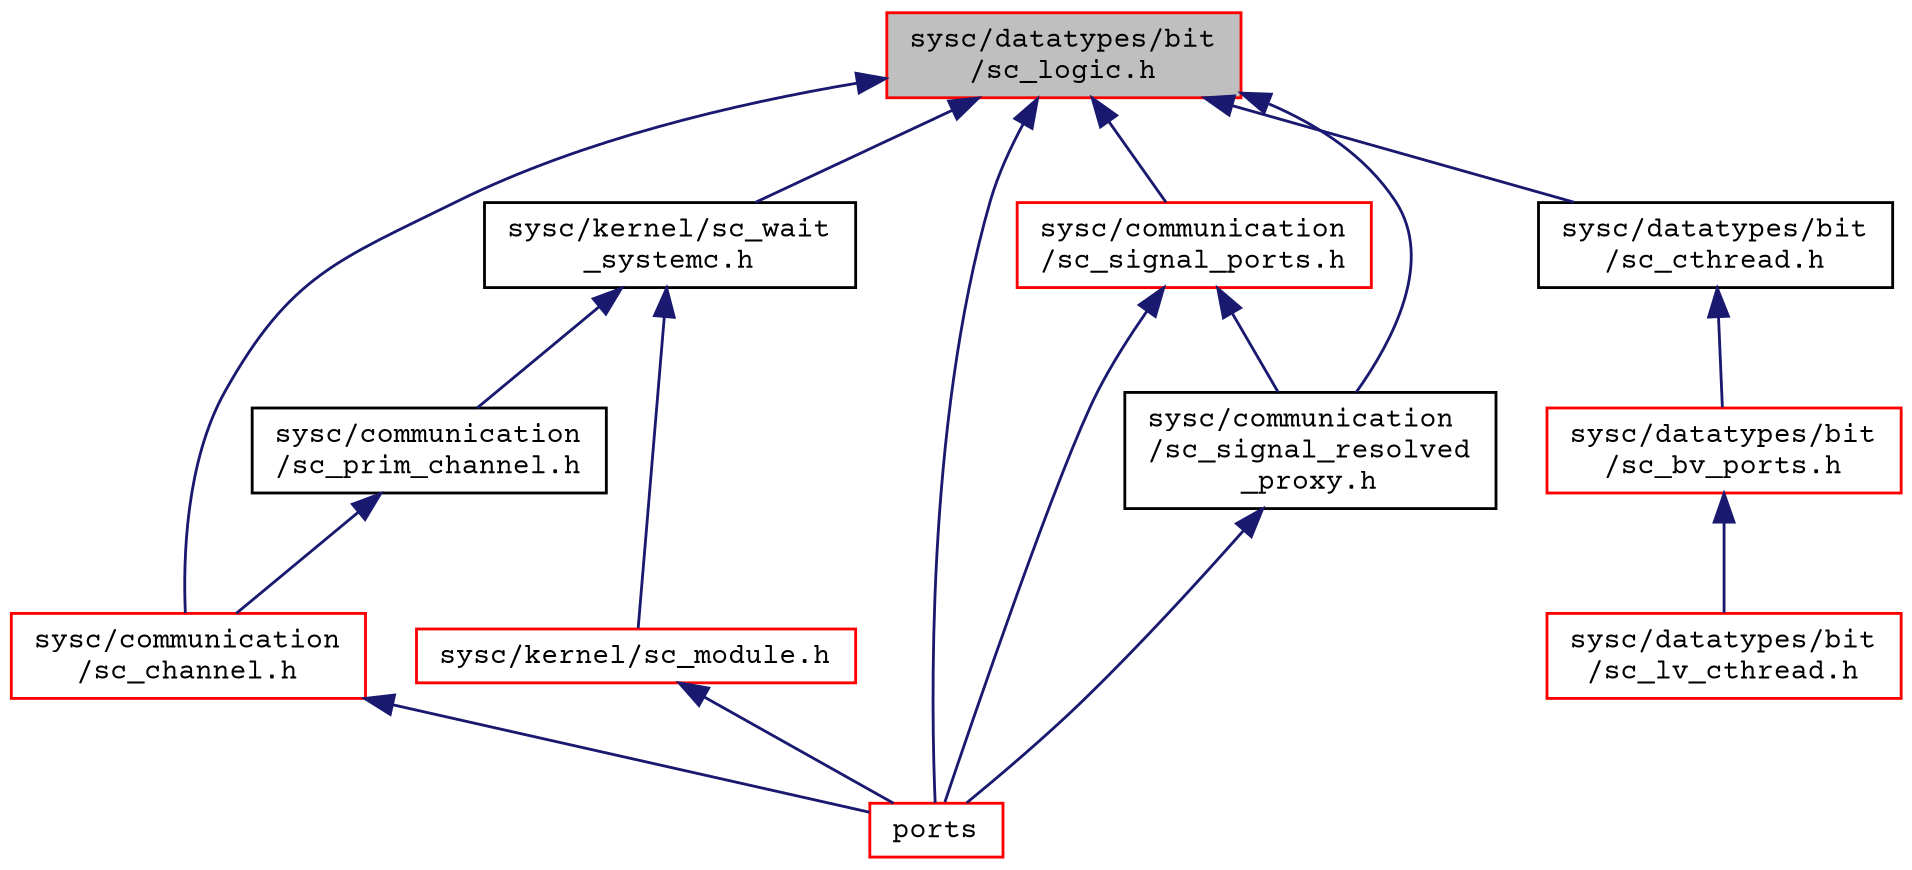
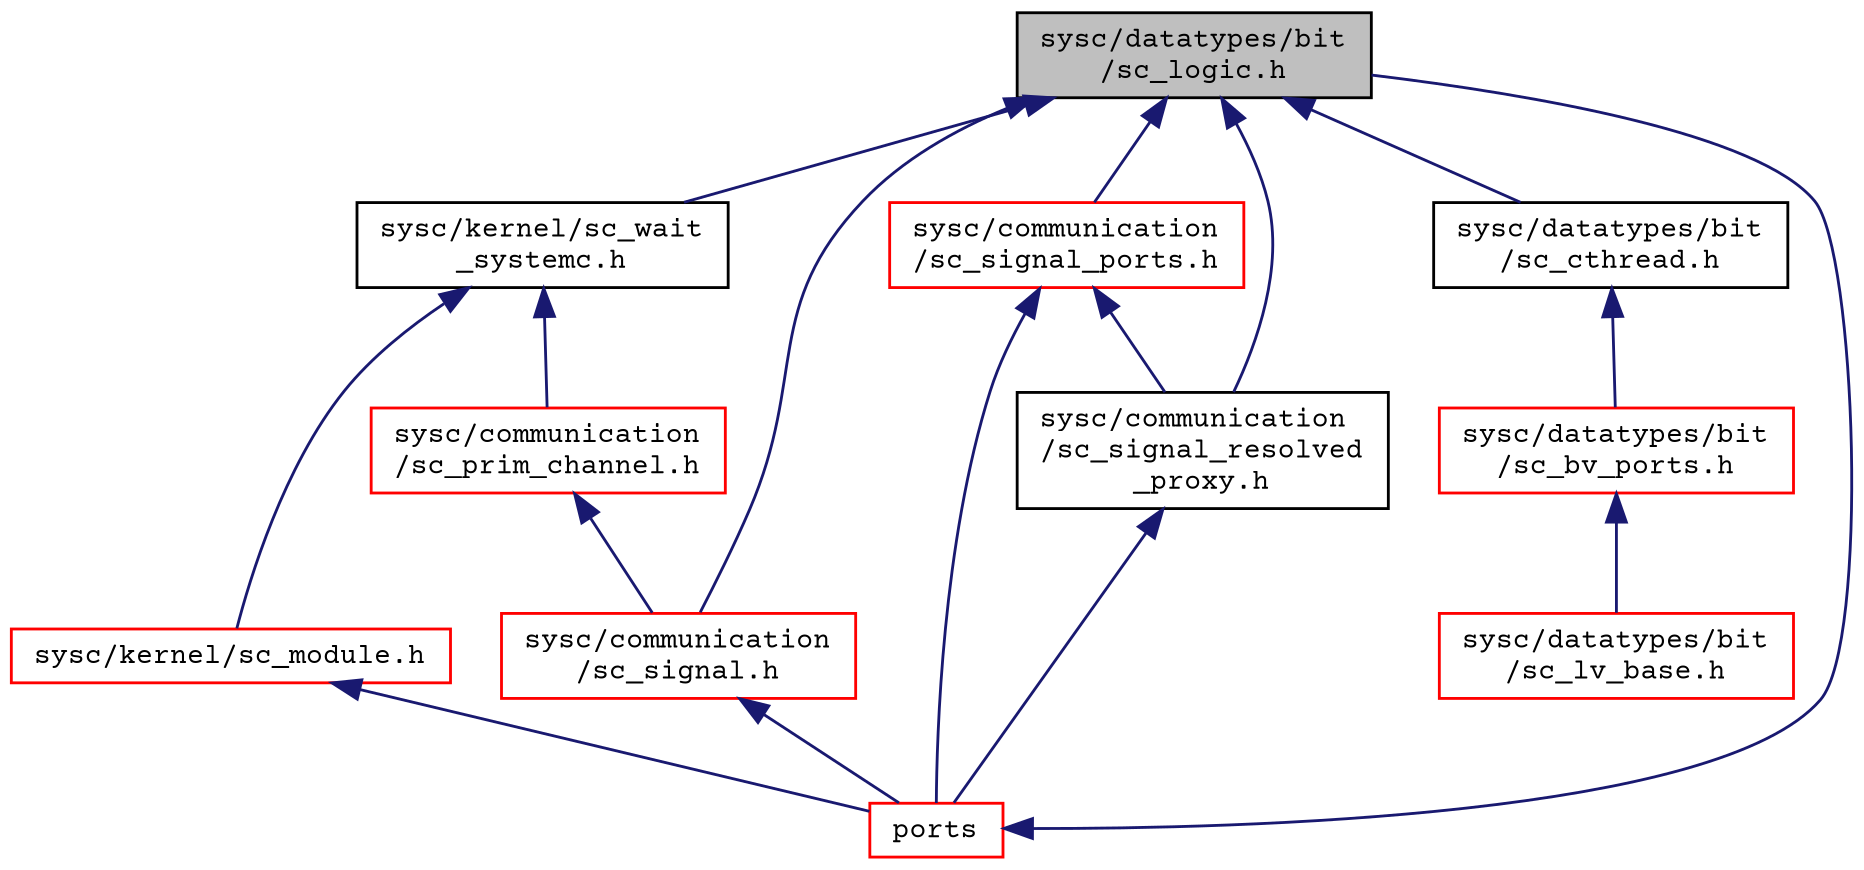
  digraph {
    fontname="Courier Prime"
    node [color=red fillcolor=white fontname="Courier Prime" fontsize=10 shape=record style=filled]
    edge [color=midnightblue dir=back fontname="Courier Prime" fontsize=10 labelfontname=FreeSans labelfontsize=10 style=solid]
-   n1 [fillcolor=grey75 fontcolor=black height=0.2 label="sysc/datatypes/bit\l/sc_logic.h" width=0.4]
+   n1 [color=black fillcolor=grey75 fontcolor=black height=0.2 label="sysc/datatypes/bit\l/sc_logic.h" width=0.4]
    n2 [color=black height=0.2 label="sysc/kernel/sc_wait\l_systemc.h" width=0.4]
    n3 [height=0.2 label=ports width=0.4]
-   n4 [height=0.2 label="sysc/communication\l/sc_channel.h" width=0.4]
+   n4 [height=0.2 label="sysc/communication\l/sc_signal.h" width=0.4]
    n5 [height=0.2 label="sysc/communication\l/sc_signal_ports.h" width=0.4]
    n6 [color=black height=0.2 label="sysc/communication\l/sc_signal_resolved\l_proxy.h" width=0.4]
    n7 [color=black height=0.2 label="sysc/datatypes/bit\l/sc_cthread.h" width=0.4]
    n8 [height=0.2 label="sysc/kernel/sc_module.h" width=0.4]
-   n9 [color=black height=0.2 label="sysc/communication\l/sc_prim_channel.h" width=0.4]
+   n9 [height=0.2 label="sysc/communication\l/sc_prim_channel.h" width=0.4]
    n10 [height=0.2 label="sysc/datatypes/bit\l/sc_bv_ports.h" width=0.4]
-   n11 [height=0.2 label="sysc/datatypes/bit\l/sc_lv_cthread.h" width=0.4]
+   n11 [height=0.2 label="sysc/datatypes/bit\l/sc_lv_base.h" width=0.4]
    n1 -> n2
-   n1 -> n3
+   n3 -> n1
    n1 -> n4
    n1 -> n5
    n1 -> n6
    n1 -> n7
    n2 -> n8
    n2 -> n9
    n4 -> n3
    n5 -> n3
    n5 -> n6
    n6 -> n3
    n7 -> n10
    n8 -> n3
    n9 -> n4
    n10 -> n11
  }
